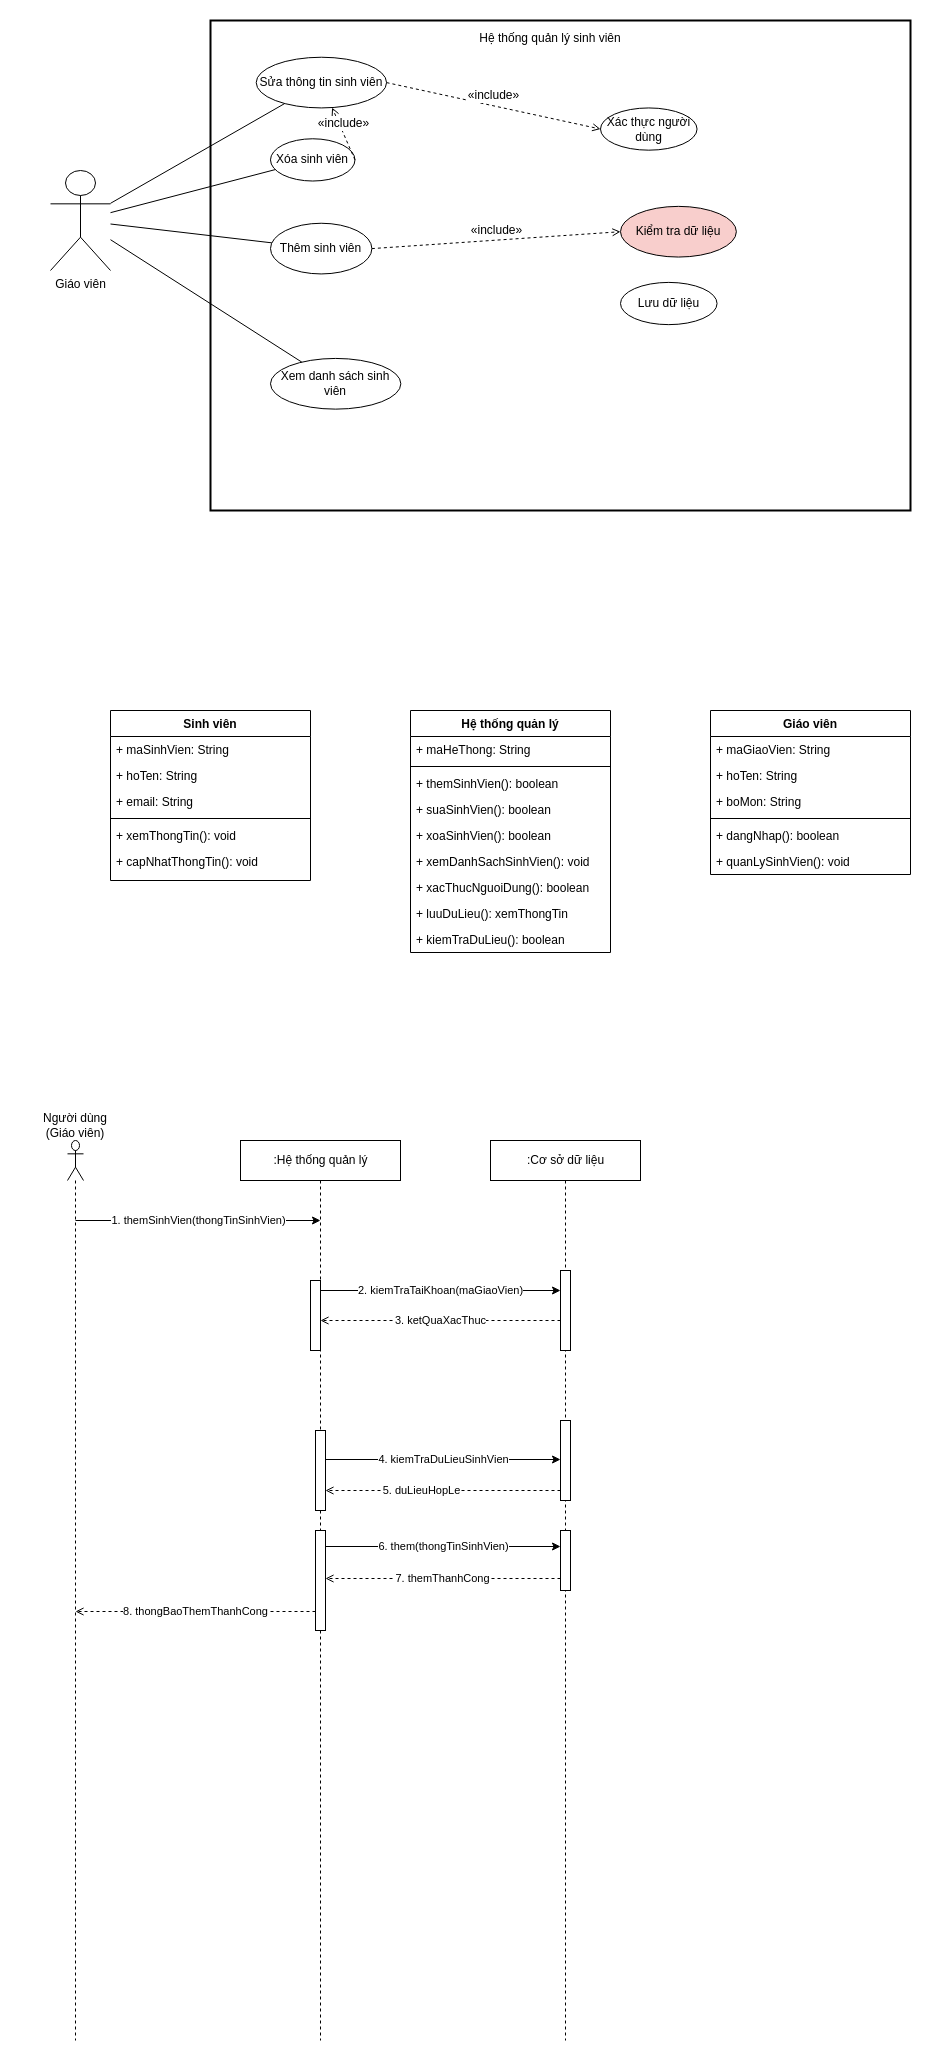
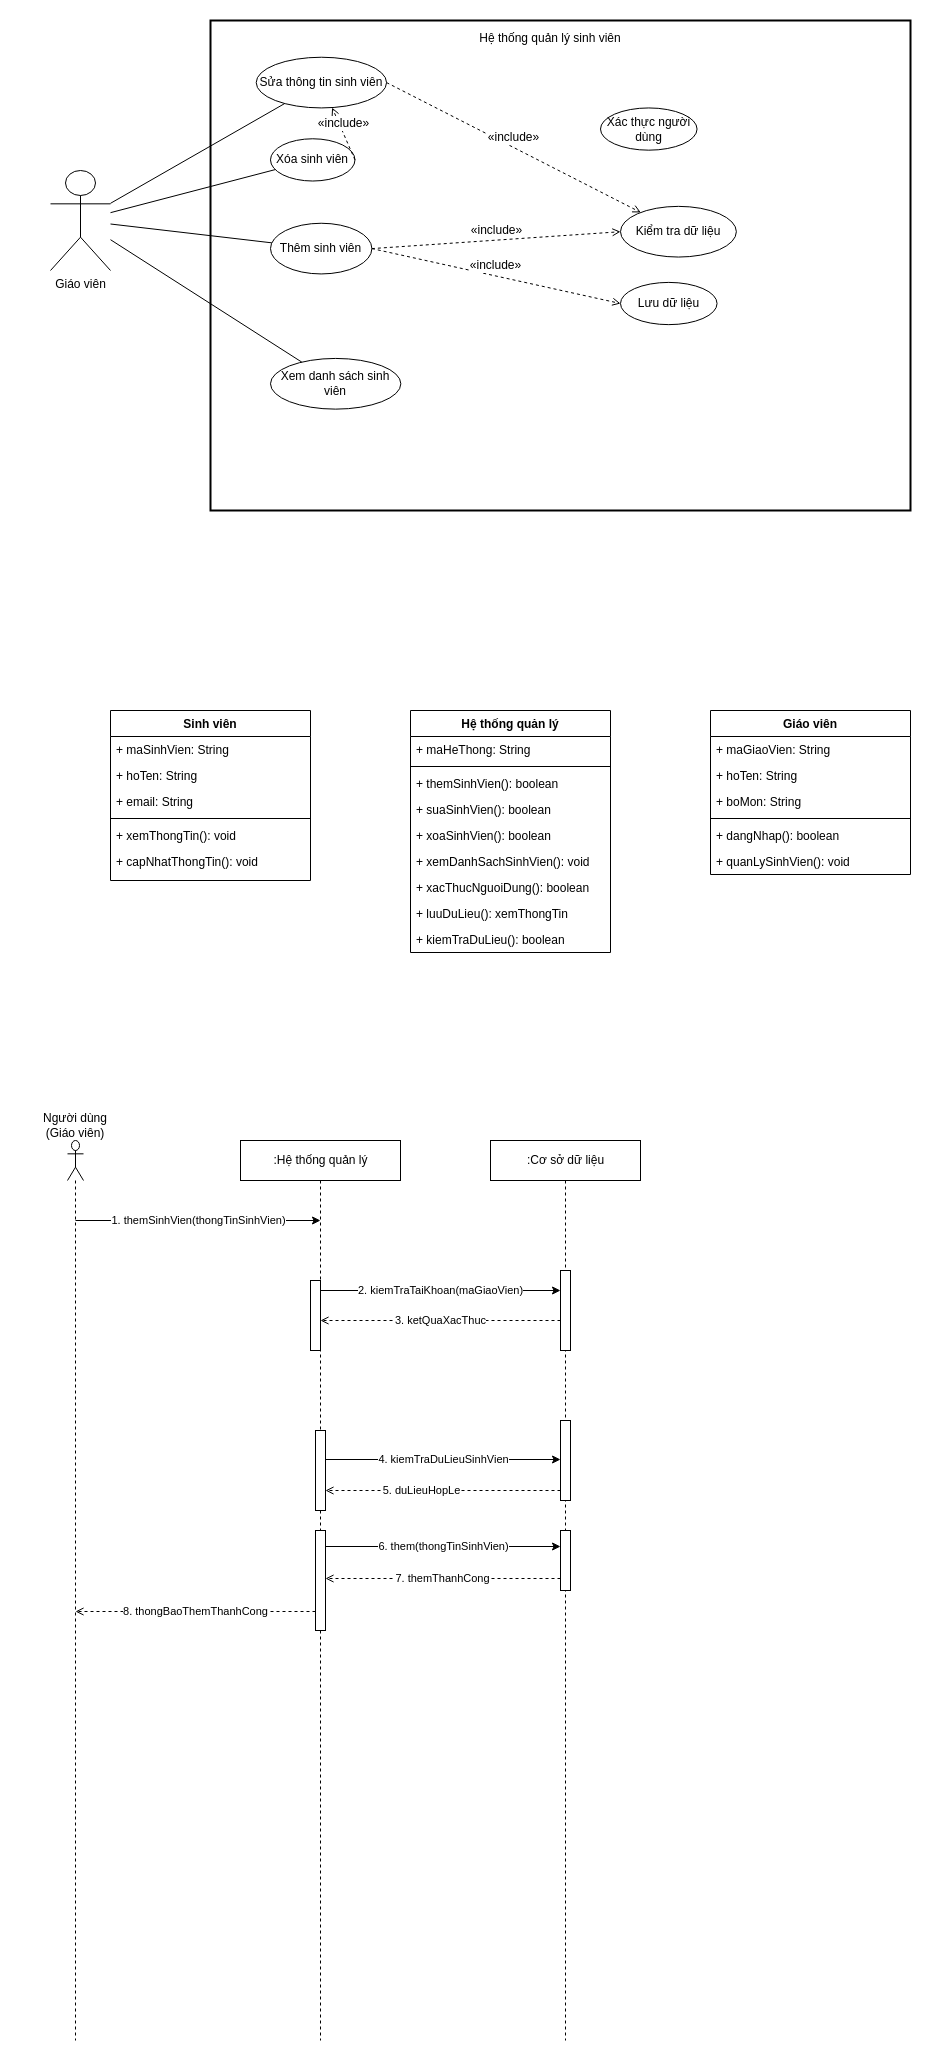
  <mxCell id="0" />
  <mxCell id="1" parent="0" />
  <mxCell id="2" value="Giáo viên" style="shape=umlActor;verticalLabelPosition=bottom;verticalAlign=top;html=1;" parent="1" vertex="1"><mxGeometry x="50" y="170" width="60" height="100" as="geometry" /></mxCell>
  <mxCell id="3" value="" style="shape=rectangle;whiteSpace=wrap;html=1;strokeWidth=2;rounded=0;" parent="1" vertex="1"><mxGeometry x="210" y="20" width="700" height="490" as="geometry" /></mxCell>
  <mxCell id="4" value="Hệ thống quản lý sinh viên" style="text;html=1;align=center;verticalAlign=middle;whiteSpace=wrap;rounded=0;" parent="3" vertex="1"><mxGeometry x="230" width="220" height="36.75" as="geometry" /></mxCell>
  <mxCell id="5" value="Thêm sinh viên" style="ellipse;whiteSpace=wrap;html=1;aspect=fixed;" parent="3" vertex="1"><mxGeometry x="60" y="202.759" width="101.379" height="50.69" as="geometry" /></mxCell>
  <mxCell id="6" value="Sửa thông tin sinh viên" style="ellipse;whiteSpace=wrap;html=1;aspect=fixed;" parent="3" vertex="1"><mxGeometry x="45.71" y="36.75" width="130.348" height="50.69" as="geometry" /></mxCell>
  <mxCell id="7" value="Xóa sinh viên" style="ellipse;whiteSpace=wrap;html=1;aspect=fixed;" parent="3" vertex="1"><mxGeometry x="60" y="118.276" width="84.483" height="42.241" as="geometry" /></mxCell>
  <mxCell id="8" value="Xem danh sách sinh viên" style="ellipse;whiteSpace=wrap;html=1;aspect=fixed;" parent="3" vertex="1"><mxGeometry x="60" y="337.931" width="130.348" height="50.69" as="geometry" /></mxCell>
  <mxCell id="9" value="Xác thực người dùng" style="ellipse;whiteSpace=wrap;html=1;aspect=fixed;" parent="3" vertex="1"><mxGeometry x="390" y="87.44" width="96.555" height="42.241" as="geometry" /></mxCell>
- <mxCell id="10" value="Kiểm tra dữ liệu" style="ellipse;whiteSpace=wrap;html=1;aspect=fixed;fillColor=#f8cecc;" parent="3" vertex="1"><mxGeometry x="410" y="185.862" width="115.86" height="50.69" as="geometry" /></mxCell>
+ <mxCell id="10" value="Kiểm tra dữ liệu" style="ellipse;whiteSpace=wrap;html=1;aspect=fixed;" parent="3" vertex="1"><mxGeometry x="410" y="185.862" width="115.86" height="50.69" as="geometry" /></mxCell>
  <mxCell id="11" value="Lưu dữ liệu" style="ellipse;whiteSpace=wrap;html=1;aspect=fixed;" parent="3" vertex="1"><mxGeometry x="410" y="261.897" width="96.555" height="42.241" as="geometry" /></mxCell>
  <mxCell id="12" value="«include»" style="endArrow=open;dashed=1;html=1;fontSize=12;labelBackgroundColor=#ffffff;exitX=1;exitY=0.5;exitDx=0;exitDy=0;entryX=0;entryY=0.5;entryDx=0;entryDy=0;entryPerimeter=0;" parent="3" source="5" target="10" edge="1"><mxGeometry width="160" relative="1" as="geometry"><mxPoint x="400" y="287.875" as="sourcePoint" /><mxPoint x="580" y="410.375" as="targetPoint" /><mxPoint y="-10" as="offset" /></mxGeometry></mxCell>
- <mxCell id="14" value="«include»" style="endArrow=open;dashed=1;html=1;fontSize=12;labelBackgroundColor=#ffffff;exitX=1;exitY=0.5;exitDx=0;exitDy=0;entryX=0;entryY=0.5;entryDx=0;entryDy=0;entryPerimeter=0;" parent="3" source="6" target="9" edge="1"><mxGeometry width="160" relative="1" as="geometry"><mxPoint x="400" y="410.375" as="sourcePoint" /><mxPoint x="580" y="287.875" as="targetPoint" /><mxPoint y="-10" as="offset" /></mxGeometry></mxCell>
+ <mxCell id="13" value="«include»" style="endArrow=open;dashed=1;html=1;fontSize=12;labelBackgroundColor=#ffffff;exitX=1;exitY=0.5;exitDx=0;exitDy=0;entryX=0;entryY=0.5;entryDx=0;entryDy=0;entryPerimeter=0;" parent="3" source="5" target="11" edge="1"><mxGeometry width="160" relative="1" as="geometry"><mxPoint x="400" y="287.875" as="sourcePoint" /><mxPoint x="580" y="532.875" as="targetPoint" /><mxPoint y="-10" as="offset" /></mxGeometry></mxCell>
+ <mxCell id="14" value="«include»" style="endArrow=open;dashed=1;html=1;fontSize=12;labelBackgroundColor=#ffffff;exitX=1;exitY=0.5;exitDx=0;exitDy=0;" parent="3" source="6" target="10" edge="1"><mxGeometry width="160" relative="1" as="geometry"><mxPoint x="400" y="410.375" as="sourcePoint" /><mxPoint x="580" y="287.875" as="targetPoint" /><mxPoint y="-10" as="offset" /></mxGeometry></mxCell>
  <mxCell id="15" value="«include»" style="endArrow=open;dashed=1;html=1;fontSize=12;labelBackgroundColor=#ffffff;exitX=1;exitY=0.5;exitDx=0;exitDy=0;" parent="3" source="7" target="6" edge="1"><mxGeometry width="160" relative="1" as="geometry"><mxPoint x="400" y="532.875" as="sourcePoint" /><mxPoint x="580" y="287.875" as="targetPoint" /><mxPoint y="-10" as="offset" /></mxGeometry></mxCell>
  <mxCell id="16" style="endArrow=none;html=1;" parent="1" source="2" target="5" edge="1"><mxGeometry relative="1" as="geometry" /></mxCell>
  <mxCell id="17" style="endArrow=none;html=1;" parent="1" source="2" target="6" edge="1"><mxGeometry relative="1" as="geometry" /></mxCell>
  <mxCell id="18" style="endArrow=none;html=1;" parent="1" source="2" target="7" edge="1"><mxGeometry relative="1" as="geometry" /></mxCell>
  <mxCell id="19" style="endArrow=none;html=1;" parent="1" source="2" target="8" edge="1"><mxGeometry relative="1" as="geometry" /></mxCell>
  <mxCell id="20" value="Sinh viên" style="swimlane;fontStyle=1;align=center;verticalAlign=top;childLayout=stackLayout;horizontal=1;startSize=26;horizontalStack=0;resizeParent=1;resizeParentMax=0;resizeLast=0;collapsible=1;marginBottom=0;whiteSpace=wrap;html=1;" vertex="1" parent="1"><mxGeometry x="110" y="710" width="200" height="170" as="geometry" /></mxCell>
  <mxCell id="21" value="+ maSinhVien: String" style="text;strokeColor=none;fillColor=none;align=left;verticalAlign=top;spacingLeft=4;spacingRight=4;overflow=hidden;rotatable=0;points=[[0,0.5],[1,0.5]];portConstraint=eastwest;whiteSpace=wrap;html=1;" vertex="1" parent="20"><mxGeometry y="26" width="200" height="26" as="geometry" /></mxCell>
  <mxCell id="22" value="+ hoTen: String" style="text;strokeColor=none;fillColor=none;align=left;verticalAlign=top;spacingLeft=4;spacingRight=4;overflow=hidden;rotatable=0;points=[[0,0.5],[1,0.5]];portConstraint=eastwest;whiteSpace=wrap;html=1;" vertex="1" parent="20"><mxGeometry y="52" width="200" height="26" as="geometry" /></mxCell>
  <mxCell id="23" value="+ email: String" style="text;strokeColor=none;fillColor=none;align=left;verticalAlign=top;spacingLeft=4;spacingRight=4;overflow=hidden;rotatable=0;points=[[0,0.5],[1,0.5]];portConstraint=eastwest;whiteSpace=wrap;html=1;" vertex="1" parent="20"><mxGeometry y="78" width="200" height="26" as="geometry" /></mxCell>
  <mxCell id="24" value="" style="line;strokeWidth=1;fillColor=none;align=left;verticalAlign=middle;spacingTop=-1;spacingLeft=3;spacingRight=3;rotatable=0;labelPosition=right;points=[];portConstraint=eastwest;strokeColor=inherit;" vertex="1" parent="20"><mxGeometry y="104" width="200" height="8" as="geometry" /></mxCell>
  <mxCell id="25" value="+ xemThongTin(): void" style="text;strokeColor=none;fillColor=none;align=left;verticalAlign=top;spacingLeft=4;spacingRight=4;overflow=hidden;rotatable=0;points=[[0,0.5],[1,0.5]];portConstraint=eastwest;whiteSpace=wrap;html=1;" vertex="1" parent="20"><mxGeometry y="112" width="200" height="26" as="geometry" /></mxCell>
  <mxCell id="26" value="+ capNhatThongTin(): void" style="text;strokeColor=none;fillColor=none;align=left;verticalAlign=top;spacingLeft=4;spacingRight=4;overflow=hidden;rotatable=0;points=[[0,0.5],[1,0.5]];portConstraint=eastwest;whiteSpace=wrap;html=1;" vertex="1" parent="20"><mxGeometry y="138" width="200" height="32" as="geometry" /></mxCell>
  <mxCell id="27" value="Hệ thống quản lý" style="swimlane;fontStyle=1;align=center;verticalAlign=top;childLayout=stackLayout;horizontal=1;startSize=26;horizontalStack=0;resizeParent=1;resizeParentMax=0;resizeLast=0;collapsible=1;marginBottom=0;whiteSpace=wrap;html=1;" vertex="1" parent="1"><mxGeometry x="410" y="710" width="200" height="242" as="geometry" /></mxCell>
  <mxCell id="28" value="+ maHeThong: String" style="text;strokeColor=none;fillColor=none;align=left;verticalAlign=top;spacingLeft=4;spacingRight=4;overflow=hidden;rotatable=0;points=[[0,0.5],[1,0.5]];portConstraint=eastwest;whiteSpace=wrap;html=1;" vertex="1" parent="27"><mxGeometry y="26" width="200" height="26" as="geometry" /></mxCell>
  <mxCell id="29" value="" style="line;strokeWidth=1;fillColor=none;align=left;verticalAlign=middle;spacingTop=-1;spacingLeft=3;spacingRight=3;rotatable=0;labelPosition=right;points=[];portConstraint=eastwest;strokeColor=inherit;" vertex="1" parent="27"><mxGeometry y="52" width="200" height="8" as="geometry" /></mxCell>
  <mxCell id="30" value="+ themSinhVien(): boolean" style="text;strokeColor=none;fillColor=none;align=left;verticalAlign=top;spacingLeft=4;spacingRight=4;overflow=hidden;rotatable=0;points=[[0,0.5],[1,0.5]];portConstraint=eastwest;whiteSpace=wrap;html=1;" vertex="1" parent="27"><mxGeometry y="60" width="200" height="26" as="geometry" /></mxCell>
  <mxCell id="31" value="+ suaSinhVien(): boolean" style="text;strokeColor=none;fillColor=none;align=left;verticalAlign=top;spacingLeft=4;spacingRight=4;overflow=hidden;rotatable=0;points=[[0,0.5],[1,0.5]];portConstraint=eastwest;whiteSpace=wrap;html=1;" vertex="1" parent="27"><mxGeometry y="86" width="200" height="26" as="geometry" /></mxCell>
  <mxCell id="32" value="+ xoaSinhVien(): boolean" style="text;strokeColor=none;fillColor=none;align=left;verticalAlign=top;spacingLeft=4;spacingRight=4;overflow=hidden;rotatable=0;points=[[0,0.5],[1,0.5]];portConstraint=eastwest;whiteSpace=wrap;html=1;" vertex="1" parent="27"><mxGeometry y="112" width="200" height="26" as="geometry" /></mxCell>
  <mxCell id="33" value="+ xemDanhSachSinhVien(): void" style="text;strokeColor=none;fillColor=none;align=left;verticalAlign=top;spacingLeft=4;spacingRight=4;overflow=hidden;rotatable=0;points=[[0,0.5],[1,0.5]];portConstraint=eastwest;whiteSpace=wrap;html=1;" vertex="1" parent="27"><mxGeometry y="138" width="200" height="26" as="geometry" /></mxCell>
  <mxCell id="34" value="+ xacThucNguoiDung(): boolean" style="text;strokeColor=none;fillColor=none;align=left;verticalAlign=top;spacingLeft=4;spacingRight=4;overflow=hidden;rotatable=0;points=[[0,0.5],[1,0.5]];portConstraint=eastwest;whiteSpace=wrap;html=1;" vertex="1" parent="27"><mxGeometry y="164" width="200" height="26" as="geometry" /></mxCell>
  <mxCell id="35" value="+ luuDuLieu(): xemThongTin" style="text;strokeColor=none;fillColor=none;align=left;verticalAlign=top;spacingLeft=4;spacingRight=4;overflow=hidden;rotatable=0;points=[[0,0.5],[1,0.5]];portConstraint=eastwest;whiteSpace=wrap;html=1;" vertex="1" parent="27"><mxGeometry y="190" width="200" height="26" as="geometry" /></mxCell>
  <mxCell id="36" value="+ kiemTraDuLieu(): boolean" style="text;strokeColor=none;fillColor=none;align=left;verticalAlign=top;spacingLeft=4;spacingRight=4;overflow=hidden;rotatable=0;points=[[0,0.5],[1,0.5]];portConstraint=eastwest;whiteSpace=wrap;html=1;" vertex="1" parent="27"><mxGeometry y="216" width="200" height="26" as="geometry" /></mxCell>
  <mxCell id="37" value="Giáo viên" style="swimlane;fontStyle=1;align=center;verticalAlign=top;childLayout=stackLayout;horizontal=1;startSize=26;horizontalStack=0;resizeParent=1;resizeParentMax=0;resizeLast=0;collapsible=1;marginBottom=0;whiteSpace=wrap;html=1;" vertex="1" parent="1"><mxGeometry x="710" y="710" width="200" height="164" as="geometry" /></mxCell>
  <mxCell id="38" value="+ maGiaoVien: String" style="text;strokeColor=none;fillColor=none;align=left;verticalAlign=top;spacingLeft=4;spacingRight=4;overflow=hidden;rotatable=0;points=[[0,0.5],[1,0.5]];portConstraint=eastwest;whiteSpace=wrap;html=1;" vertex="1" parent="37"><mxGeometry y="26" width="200" height="26" as="geometry" /></mxCell>
  <mxCell id="39" value="+ hoTen: String" style="text;strokeColor=none;fillColor=none;align=left;verticalAlign=top;spacingLeft=4;spacingRight=4;overflow=hidden;rotatable=0;points=[[0,0.5],[1,0.5]];portConstraint=eastwest;whiteSpace=wrap;html=1;" vertex="1" parent="37"><mxGeometry y="52" width="200" height="26" as="geometry" /></mxCell>
  <mxCell id="40" value="+ boMon: String" style="text;strokeColor=none;fillColor=none;align=left;verticalAlign=top;spacingLeft=4;spacingRight=4;overflow=hidden;rotatable=0;points=[[0,0.5],[1,0.5]];portConstraint=eastwest;whiteSpace=wrap;html=1;" vertex="1" parent="37"><mxGeometry y="78" width="200" height="26" as="geometry" /></mxCell>
  <mxCell id="41" value="" style="line;strokeWidth=1;fillColor=none;align=left;verticalAlign=middle;spacingTop=-1;spacingLeft=3;spacingRight=3;rotatable=0;labelPosition=right;points=[];portConstraint=eastwest;strokeColor=inherit;" vertex="1" parent="37"><mxGeometry y="104" width="200" height="8" as="geometry" /></mxCell>
  <mxCell id="42" value="+ dangNhap(): boolean" style="text;strokeColor=none;fillColor=none;align=left;verticalAlign=top;spacingLeft=4;spacingRight=4;overflow=hidden;rotatable=0;points=[[0,0.5],[1,0.5]];portConstraint=eastwest;whiteSpace=wrap;html=1;" vertex="1" parent="37"><mxGeometry y="112" width="200" height="26" as="geometry" /></mxCell>
  <mxCell id="43" value="+ quanLySinhVien(): void" style="text;strokeColor=none;fillColor=none;align=left;verticalAlign=top;spacingLeft=4;spacingRight=4;overflow=hidden;rotatable=0;points=[[0,0.5],[1,0.5]];portConstraint=eastwest;whiteSpace=wrap;html=1;" vertex="1" parent="37"><mxGeometry y="138" width="200" height="26" as="geometry" /></mxCell>
  <mxCell id="44" value="" style="shape=umlLifeline;perimeter=lifelinePerimeter;html=1;container=1;participant=umlActor;" vertex="1" parent="1"><mxGeometry x="67" y="1140" width="16" height="900" as="geometry" /></mxCell>
  <mxCell id="45" value="Người dùng&#10;(Giáo viên)" style="text;html=1;whiteSpace=wrap;strokeColor=none;fillColor=none;align=center;verticalAlign=middle;rounded=0;" vertex="1" parent="1"><mxGeometry x="20" y="1110" width="110" height="30" as="geometry" /></mxCell>
  <mxCell id="46" value=":Hệ thống quản lý" style="shape=umlLifeline;perimeter=lifelinePerimeter;html=1;container=1;" vertex="1" parent="1"><mxGeometry x="240" y="1140" width="160" height="900" as="geometry" /></mxCell>
  <mxCell id="47" value="" style="html=1;points=[[0,0,0,0,5],[0,1,0,0,-5],[1,0,0,0,5],[1,1,0,0,-5]];perimeter=orthogonalPerimeter;outlineConnect=0;targetShapes=umlLifeline;portConstraint=eastwest;newEdgeStyle={&quot;curved&quot;:0,&quot;rounded&quot;:0};" vertex="1" parent="46"><mxGeometry x="70" y="140" width="10" height="70" as="geometry" /></mxCell>
  <mxCell id="48" value="" style="html=1;points=[[0,0,0,0,5],[0,1,0,0,-5],[1,0,0,0,5],[1,1,0,0,-5]];perimeter=orthogonalPerimeter;outlineConnect=0;targetShapes=umlLifeline;portConstraint=eastwest;newEdgeStyle={&quot;curved&quot;:0,&quot;rounded&quot;:0};" vertex="1" parent="46"><mxGeometry x="75" y="290" width="10" height="80" as="geometry" /></mxCell>
  <mxCell id="49" value="" style="html=1;points=[[0,0,0,0,5],[0,1,0,0,-5],[1,0,0,0,5],[1,1,0,0,-5]];perimeter=orthogonalPerimeter;outlineConnect=0;targetShapes=umlLifeline;portConstraint=eastwest;newEdgeStyle={&quot;curved&quot;:0,&quot;rounded&quot;:0};" vertex="1" parent="46"><mxGeometry x="75" y="390" width="10" height="100" as="geometry" /></mxCell>
  <mxCell id="50" value=":Cơ sở dữ liệu" style="shape=umlLifeline;perimeter=lifelinePerimeter;html=1;container=1;" vertex="1" parent="1"><mxGeometry x="490" y="1140" width="150" height="900" as="geometry" /></mxCell>
  <mxCell id="51" value="" style="html=1;points=[[0,0,0,0,5],[0,1,0,0,-5],[1,0,0,0,5],[1,1,0,0,-5]];perimeter=orthogonalPerimeter;outlineConnect=0;targetShapes=umlLifeline;portConstraint=eastwest;newEdgeStyle={&quot;curved&quot;:0,&quot;rounded&quot;:0};" vertex="1" parent="50"><mxGeometry x="70" y="280" width="10" height="80" as="geometry" /></mxCell>
  <mxCell id="52" value="" style="html=1;points=[[0,0,0,0,5],[0,1,0,0,-5],[1,0,0,0,5],[1,1,0,0,-5]];perimeter=orthogonalPerimeter;outlineConnect=0;targetShapes=umlLifeline;portConstraint=eastwest;newEdgeStyle={&quot;curved&quot;:0,&quot;rounded&quot;:0};" vertex="1" parent="50"><mxGeometry x="70" y="390" width="10" height="60" as="geometry" /></mxCell>
  <mxCell id="53" value="" style="html=1;points=[[0,0,0,0,5],[0,1,0,0,-5],[1,0,0,0,5],[1,1,0,0,-5]];perimeter=orthogonalPerimeter;outlineConnect=0;targetShapes=umlLifeline;portConstraint=eastwest;newEdgeStyle={&quot;curved&quot;:0,&quot;rounded&quot;:0};" vertex="1" parent="50"><mxGeometry x="70" y="130" width="10" height="80" as="geometry" /></mxCell>
  <mxCell id="54" value="1. themSinhVien(thongTinSinhVien)" style="endArrow=classic;html=1;" edge="1" parent="1"><mxGeometry relative="1" as="geometry"><mxPoint x="75" y="1220" as="sourcePoint" /><mxPoint x="320" y="1220" as="targetPoint" /></mxGeometry></mxCell>
  <mxCell id="55" value="2. kiemTraTaiKhoan(maGiaoVien)" style="endArrow=classic;html=1;" edge="1" parent="1" target="53"><mxGeometry relative="1" as="geometry"><mxPoint x="320" y="1290" as="sourcePoint" /><mxPoint x="565" y="1290" as="targetPoint" /></mxGeometry></mxCell>
  <mxCell id="56" value="3. ketQuaXacThuc" style="endArrow=open;dashed=1;html=1;" edge="1" parent="1" source="53"><mxGeometry relative="1" as="geometry"><mxPoint x="565" y="1320" as="sourcePoint" /><mxPoint x="320" y="1320" as="targetPoint" /></mxGeometry></mxCell>
  <mxCell id="57" value="4. kiemTraDuLieuSinhVien" style="endArrow=classic;html=1;" edge="1" parent="1"><mxGeometry relative="1" as="geometry"><mxPoint x="325" y="1459" as="sourcePoint" /><mxPoint x="560" y="1459" as="targetPoint" /></mxGeometry></mxCell>
  <mxCell id="58" value="5. duLieuHopLe" style="endArrow=open;dashed=1;html=1;" edge="1" parent="1"><mxGeometry x="0.184" relative="1" as="geometry"><mxPoint x="560" y="1490" as="sourcePoint" /><mxPoint x="325" y="1490" as="targetPoint" /><mxPoint as="offset" /></mxGeometry></mxCell>
  <mxCell id="59" value="6. them(thongTinSinhVien)" style="endArrow=classic;html=1;" edge="1" parent="1"><mxGeometry relative="1" as="geometry"><mxPoint x="325" y="1546" as="sourcePoint" /><mxPoint x="560" y="1546" as="targetPoint" /></mxGeometry></mxCell>
  <mxCell id="60" value="7. themThanhCong" style="endArrow=open;dashed=1;html=1;" edge="1" parent="1"><mxGeometry relative="1" as="geometry"><mxPoint x="560" y="1578" as="sourcePoint" /><mxPoint x="325" y="1578" as="targetPoint" /></mxGeometry></mxCell>
  <mxCell id="61" value="8. thongBaoThemThanhCong" style="endArrow=open;dashed=1;html=1;" edge="1" parent="1" source="49"><mxGeometry relative="1" as="geometry"><mxPoint x="310" y="1611" as="sourcePoint" /><mxPoint x="75" y="1611" as="targetPoint" /></mxGeometry></mxCell>
